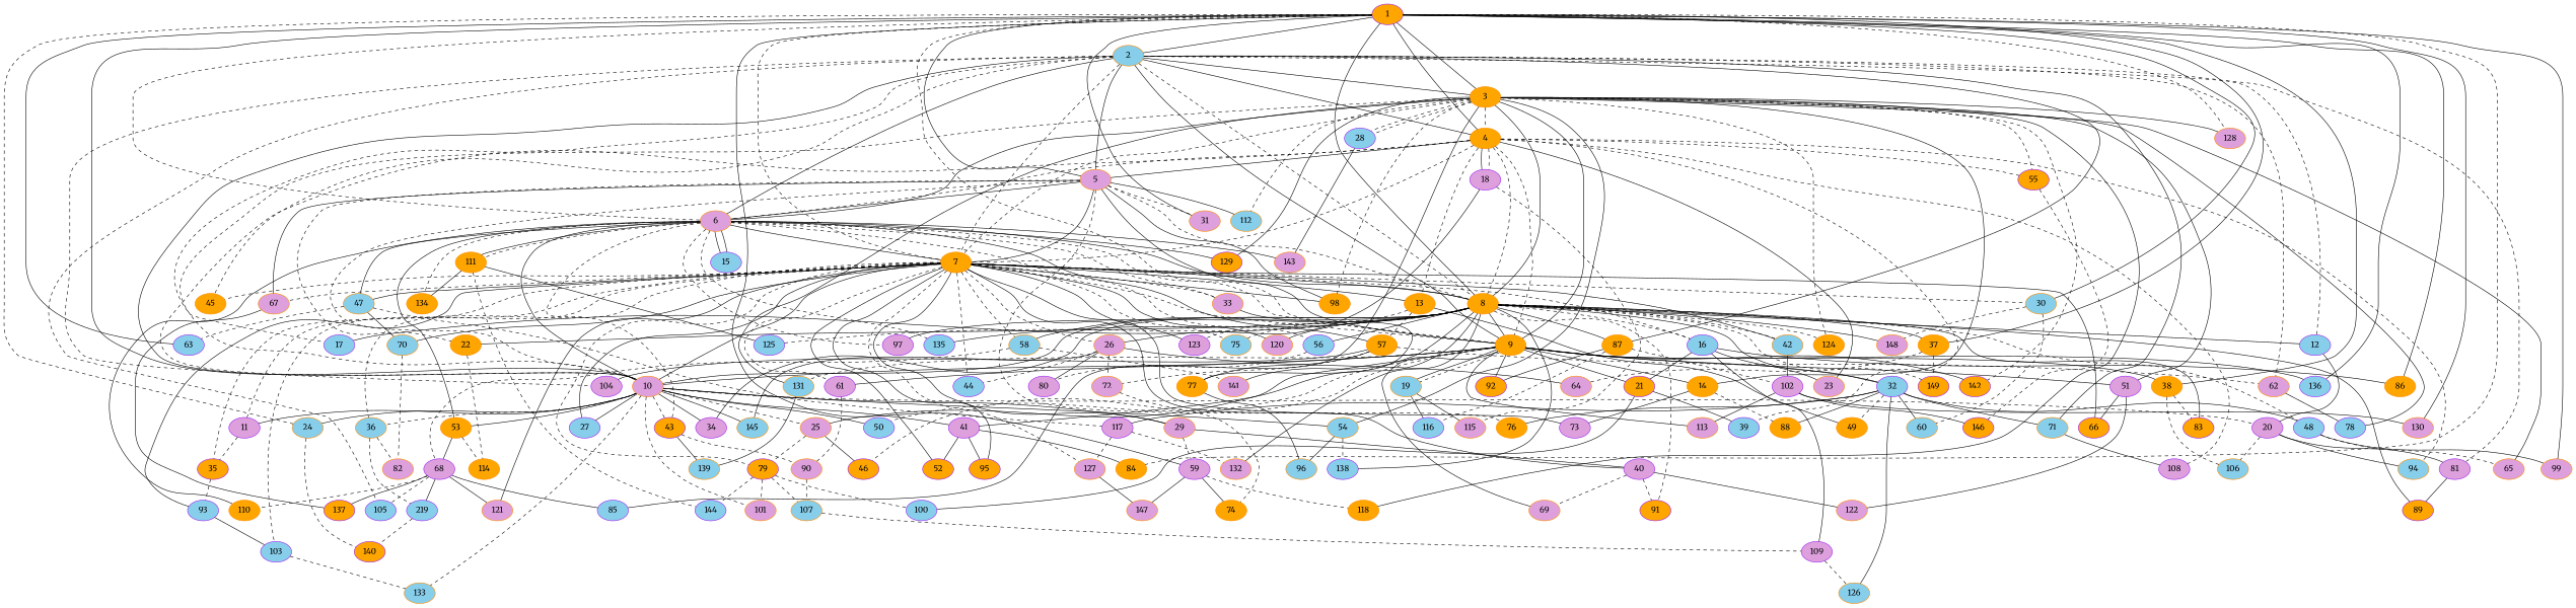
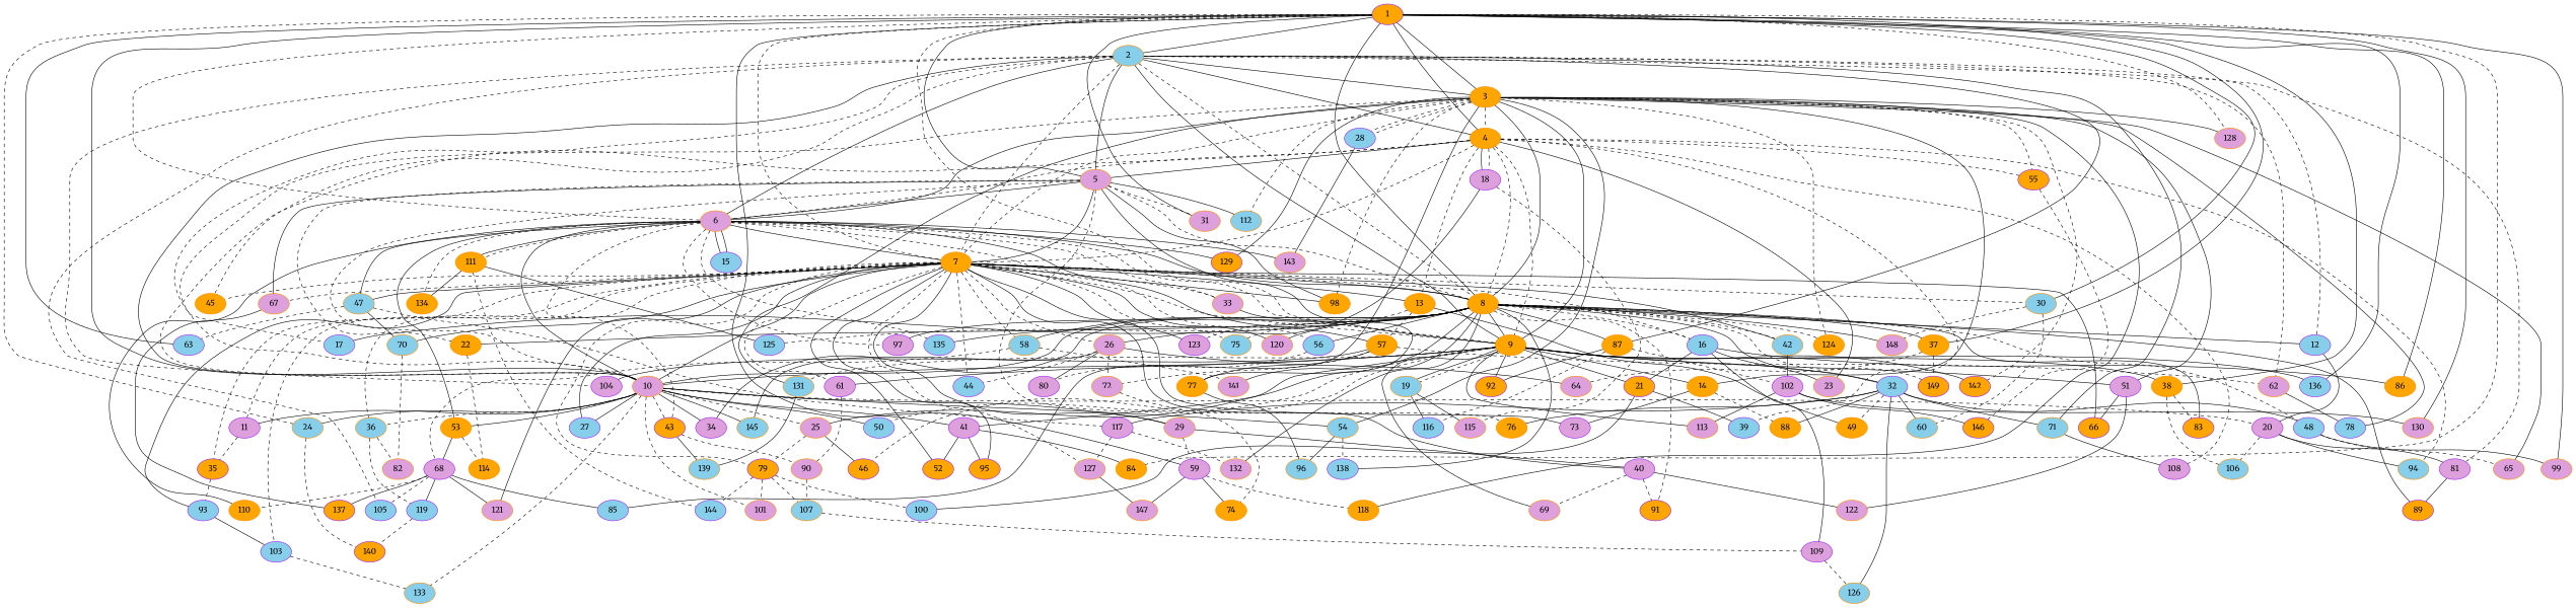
  graph {
    fontname=Merriweather
    node [color=darkorange fillcolor=plum fontname=Merriweather style=filled]
    edge [fontname=Merriweather style=solid]
    1 [color=purple fillcolor=orange]
    2 [fillcolor=skyblue]
    3 [fillcolor=orange]
    4 [fillcolor=orange]
    5
    6
    7 [fillcolor=orange]
    8 [fillcolor=orange]
    9 [fillcolor=orange]
    10
    24 [fillcolor=skyblue]
    30 [fillcolor=skyblue]
    31
    37 [fillcolor=orange]
    38 [fillcolor=orange]
    59 [color=purple]
    63 [color=purple fillcolor=skyblue]
    84 [fillcolor=orange]
    86 [fillcolor=orange]
    99
    128
    130
    136 [color=purple fillcolor=skyblue]
    12 [color=purple fillcolor=skyblue]
    17 [color=purple fillcolor=skyblue]
    45 [fillcolor=orange]
    62
    71 [fillcolor=skyblue]
    81 [color=purple]
    87 [fillcolor=orange]
    104 [color=purple]
    105 [color=purple fillcolor=skyblue]
    14 [fillcolor=orange]
    28 [color=purple fillcolor=skyblue]
    51 [color=purple]
    54 [fillcolor=skyblue]
    55 [color=purple fillcolor=orange]
    65
    78 [color=purple fillcolor=skyblue]
    85 [color=purple fillcolor=skyblue]
    98 [fillcolor=orange]
    112 [fillcolor=skyblue]
    118 [fillcolor=orange]
    124 [fillcolor=orange]
    129 [color=purple fillcolor=orange]
    131 [fillcolor=skyblue]
    142 [color=purple fillcolor=orange]
    13 [fillcolor=orange]
    18 [color=purple]
    23
    39 [color=purple fillcolor=skyblue]
    94 [fillcolor=skyblue]
    108 [color=purple]
    22 [fillcolor=orange]
    67
    76 [fillcolor=orange]
    15 [color=purple fillcolor=skyblue]
    33
    43 [color=purple fillcolor=orange]
    47 [fillcolor=skyblue]
    53 [fillcolor=orange]
    56 [color=purple fillcolor=skyblue]
    57 [fillcolor=orange]
    97 [color=purple]
    110 [fillcolor=orange]
    111 [fillcolor=orange]
    134 [fillcolor=orange]
    135 [color=purple fillcolor=skyblue]
    143
    11 [color=purple]
    16 [color=purple fillcolor=skyblue]
    26
    27 [color=purple fillcolor=skyblue]
    29
    35 [color=purple fillcolor=orange]
    36 [fillcolor=skyblue]
    40 [color=purple]
    42 [fillcolor=skyblue]
    44 [color=purple fillcolor=skyblue]
    52 [color=purple fillcolor=orange]
    58 [fillcolor=skyblue]
    61 [color=purple]
    66 [color=purple fillcolor=orange]
    70 [fillcolor=skyblue]
    73 [color=purple]
    75 [fillcolor=skyblue]
    79 [color=purple fillcolor=orange]
    93 [color=purple fillcolor=skyblue]
    95 [color=purple fillcolor=orange]
    103 [color=purple fillcolor=skyblue]
    120
    121
    123 [color=purple]
    127
    32 [color=purple fillcolor=skyblue]
    34 [color=purple]
    41 [color=purple]
    48 [color=purple fillcolor=skyblue]
    83 [color=purple fillcolor=orange]
    89 [color=purple fillcolor=orange]
    91 [color=purple fillcolor=orange]
    125 [color=purple fillcolor=skyblue]
    132
    138 [color=purple fillcolor=skyblue]
    141
    148
    149 [color=purple fillcolor=orange]
    19 [fillcolor=skyblue]
    21 [color=purple fillcolor=orange]
    25
    46 [color=purple fillcolor=orange]
    50 [color=purple fillcolor=skyblue]
    69
    92 [color=purple fillcolor=orange]
    113
    20 [color=purple]
    101
    133 [fillcolor=skyblue]
    145 [fillcolor=skyblue]
    140 [color=purple fillcolor=orange]
    60 [fillcolor=skyblue]
    64
    106 [fillcolor=skyblue]
    74 [fillcolor=orange]
    147
    116 [color=purple fillcolor=skyblue]
    102 [color=purple]
    88 [fillcolor=orange]
    122
    96 [fillcolor=skyblue]
    146 [color=purple fillcolor=orange]
    139 [fillcolor=skyblue]
    49 [fillcolor=orange]
    115
    114 [fillcolor=orange]
    137 [color=purple fillcolor=orange]
    77 [fillcolor=orange]
    90
    117 [color=purple]
    68 [color=purple]
    80 [color=purple]
    72
    144 [color=purple fillcolor=skyblue]
    109 [color=purple]
    82
-   119 [color=purple fillcolor=skyblue label=219]
+   119 [color=purple fillcolor=skyblue]
    100 [color=purple fillcolor=skyblue]
    107 [fillcolor=skyblue]
    126 [fillcolor=skyblue]
    1 -- 2
    1 -- 3
    1 -- 4
    1 -- 5
    1 -- 6 [style=dashed]
    1 -- 7 [style=dashed]
    1 -- 8
    1 -- 9 [style=dashed]
    1 -- 10
    1 -- 24 [style=dashed]
    1 -- 30
    1 -- 31
    1 -- 37
    1 -- 38
    1 -- 59
    1 -- 63
    1 -- 84 [style=dashed]
    1 -- 86
    1 -- 99
    1 -- 128 [style=dashed]
    1 -- 130
    1 -- 136
    2 -- 3
    2 -- 4
    2 -- 5
    2 -- 6
    2 -- 7 [style=dashed]
    2 -- 8 [style=dashed]
    2 -- 9
    2 -- 10
    2 -- 12 [style=dashed]
    2 -- 17 [style=dashed]
    2 -- 45 [style=dashed]
    2 -- 62 [style=dashed]
    2 -- 71
    2 -- 81 [style=dashed]
    2 -- 87
    2 -- 104 [style=dashed]
    2 -- 105 [style=dashed]
    3 -- 4 [style=dashed]
    3 -- 6
    3 -- 7 [style=dashed]
    3 -- 8
    3 -- 9
    3 -- 10 [style=dashed]
    3 -- 128
    3 -- 14
    3 -- 28 [style=dashed]
    3 -- 28 [style=dashed]
    3 -- 51
    3 -- 54
    3 -- 55 [style=dashed]
    3 -- 65
    3 -- 78
    3 -- 85
    3 -- 98 [style=dashed]
    3 -- 112 [style=dashed]
    3 -- 118
    3 -- 124 [style=dashed]
    3 -- 129
    3 -- 131
    3 -- 142 [style=dashed]
    4 -- 5
    4 -- 6 [style=dashed]
    4 -- 7 [style=dashed]
    4 -- 8 [style=dashed]
    4 -- 9 [style=dashed]
    4 -- 10 [style=dashed]
    4 -- 55 [style=dashed]
    4 -- 13 [style=dashed]
    4 -- 18
    4 -- 18 [style=dashed]
    4 -- 23
    4 -- 39 [style=dashed]
    4 -- 94 [style=dashed]
    4 -- 108 [style=dashed]
    5 -- 6
    5 -- 7
    5 -- 8 [style=dashed]
    5 -- 9
    5 -- 10 [style=dashed]
    5 -- 31 [style=dashed]
    5 -- 112
    5 -- 22 [style=dashed]
    5 -- 67
    5 -- 76 [style=dashed]
    6 -- 7
    6 -- 8
    6 -- 9 [style=dashed]
    6 -- 10
    6 -- 129
    6 -- 15
    6 -- 15
    6 -- 33 [style=dashed]
    6 -- 43 [style=dashed]
    6 -- 47
    6 -- 53
    6 -- 56 [style=dashed]
    6 -- 57
    6 -- 97 [style=dashed]
    6 -- 110
    6 -- 111
    6 -- 111 [style=dashed]
    6 -- 134 [style=dashed]
    6 -- 135 [style=dashed]
    6 -- 143
    7 -- 8
    7 -- 9 [style=dashed]
    7 -- 10
    7 -- 30 [style=dashed]
    7 -- 45 [style=dashed]
    7 -- 98
    7 -- 13
    7 -- 67 [style=dashed]
    7 -- 33 [style=dashed]
    7 -- 47
    7 -- 11 [style=dashed]
    7 -- 16 [style=dashed]
    7 -- 26 [style=dashed]
    7 -- 27
    7 -- 29
    7 -- 35 [style=dashed]
    7 -- 36 [style=dashed]
    7 -- 40
    7 -- 42
    7 -- 44 [style=dashed]
    7 -- 52
    7 -- 58 [style=dashed]
    7 -- 61 [style=dashed]
    7 -- 66
    7 -- 70
    7 -- 73
    7 -- 75 [style=dashed]
    7 -- 79 [style=dashed]
    7 -- 93
    7 -- 95
    7 -- 103 [style=dashed]
    7 -- 120
    7 -- 121
    7 -- 123
    7 -- 127 [style=dashed]
    8 -- 9
    8 -- 10
    8 -- 37
    8 -- 12
    8 -- 17
    8 -- 87
    8 -- 124 [style=dashed]
    8 -- 22
    8 -- 56
    8 -- 97
    8 -- 135
    8 -- 16 [style=dashed]
    8 -- 42 [style=dashed]
    8 -- 58
    8 -- 75 [style=dashed]
    8 -- 120
    8 -- 32
    8 -- 34
    8 -- 41
    8 -- 48 [style=dashed]
    8 -- 83
    8 -- 89
    8 -- 91 [style=dashed]
    8 -- 125 [style=dashed]
    8 -- 132
    8 -- 138
    8 -- 141
    8 -- 148
    8 -- 149 [style=dashed]
    9 -- 10
    9 -- 38
    9 -- 136
    9 -- 14
    9 -- 51
    9 -- 131 [style=dashed]
    9 -- 142
    9 -- 61
    9 -- 32
    9 -- 19
    9 -- 19 [style=dashed]
    9 -- 21
    9 -- 25
    9 -- 46 [style=dashed]
    9 -- 50 [style=dashed]
    9 -- 69
    9 -- 92
    9 -- 113
    10 -- 24
    10 -- 54
    10 -- 43 [style=dashed]
    10 -- 53
    10 -- 11
    10 -- 27
    10 -- 29
    10 -- 36 [style=dashed]
    10 -- 34
    10 -- 41
    10 -- 25 [style=dashed]
    10 -- 50
    10 -- 20 [style=dashed]
    10 -- 101 [style=dashed]
    10 -- 133 [style=dashed]
    10 -- 145
    24 -- 140 [style=dashed]
    30 -- 148 [style=dashed]
    30 -- 60 [style=dashed]
    37 -- 149 [style=dashed]
    37 -- 64 [style=dashed]
    38 -- 83 [style=dashed]
    38 -- 106 [style=dashed]
    59 -- 118 [style=dashed]
    59 -- 74
    59 -- 147
    12 -- 20
    62 -- 78
    71 -- 108
    81 -- 89
    87 -- 92
    87 -- 116 [style=dashed]
    87 -- 102 [style=dashed]
    14 -- 73
    14 -- 88 [style=dashed]
    28 -- 143
    51 -- 66
    51 -- 122
    54 -- 138 [style=dashed]
    54 -- 96
    55 -- 146 [style=dashed]
    98 -- 5
    131 -- 139
    13 -- 57 [style=dashed]
    13 -- 123 [style=dashed]
    13 -- 49
    18 -- 26
    18 -- 115 [style=dashed]
    22 -- 114 [style=dashed]
    67 -- 137
    33 -- 77
    43 -- 139
    43 -- 90 [style=dashed]
    47 -- 63 [style=dashed]
    47 -- 70
    47 -- 117 [style=dashed]
    53 -- 114 [style=dashed]
    53 -- 68
    56 -- 80 [style=dashed]
    57 -- 62 [style=dashed]
    57 -- 104
    57 -- 77
    57 -- 72 [style=dashed]
    111 -- 134
    111 -- 125
    111 -- 144 [style=dashed]
    11 -- 35 [style=dashed]
    16 -- 86
    16 -- 23
    16 -- 21
    16 -- 109
    26 -- 44 [style=dashed]
    26 -- 145
    26 -- 64
    26 -- 80
    26 -- 72 [style=dashed]
    29 -- 59 [style=dashed]
    29 -- 40
    35 -- 93 [style=dashed]
    36 -- 82 [style=dashed]
    36 -- 119 [style=dashed]
    40 -- 91 [style=dashed]
    40 -- 69 [style=dashed]
    40 -- 122
    42 -- 102
    58 -- 141 [style=dashed]
    58 -- 68 [style=dashed]
    61 -- 90 [style=dashed]
    70 -- 82 [style=dashed]
    79 -- 101 [style=dashed]
    79 -- 144 [style=dashed]
    79 -- 100 [style=dashed]
    79 -- 107 [style=dashed]
    93 -- 103
    103 -- 133 [style=dashed]
    127 -- 147
    32 -- 71
    32 -- 76
    32 -- 48
    32 -- 60
    32 -- 88
    32 -- 49 [style=dashed]
    32 -- 117
    32 -- 126
    41 -- 84
    41 -- 52
    41 -- 95
    48 -- 99
    48 -- 65 [style=dashed]
    19 -- 116
    19 -- 115
    21 -- 39
    21 -- 100
    25 -- 79 [style=dashed]
    25 -- 46
    20 -- 81
    20 -- 94
    20 -- 106 [style=dashed]
    102 -- 130
    102 -- 113
    102 -- 146
    77 -- 96
    90 -- 107 [style=dashed]
    117 -- 127 [style=dashed]
    117 -- 132 [style=dashed]
    68 -- 105 [style=dashed]
    68 -- 85
    68 -- 110 [style=dashed]
    68 -- 121
    68 -- 137
    68 -- 119
    72 -- 74 [style=dashed]
    109 -- 126 [style=dashed]
    119 -- 140 [style=dashed]
    107 -- 109 [style=dashed]
  }
